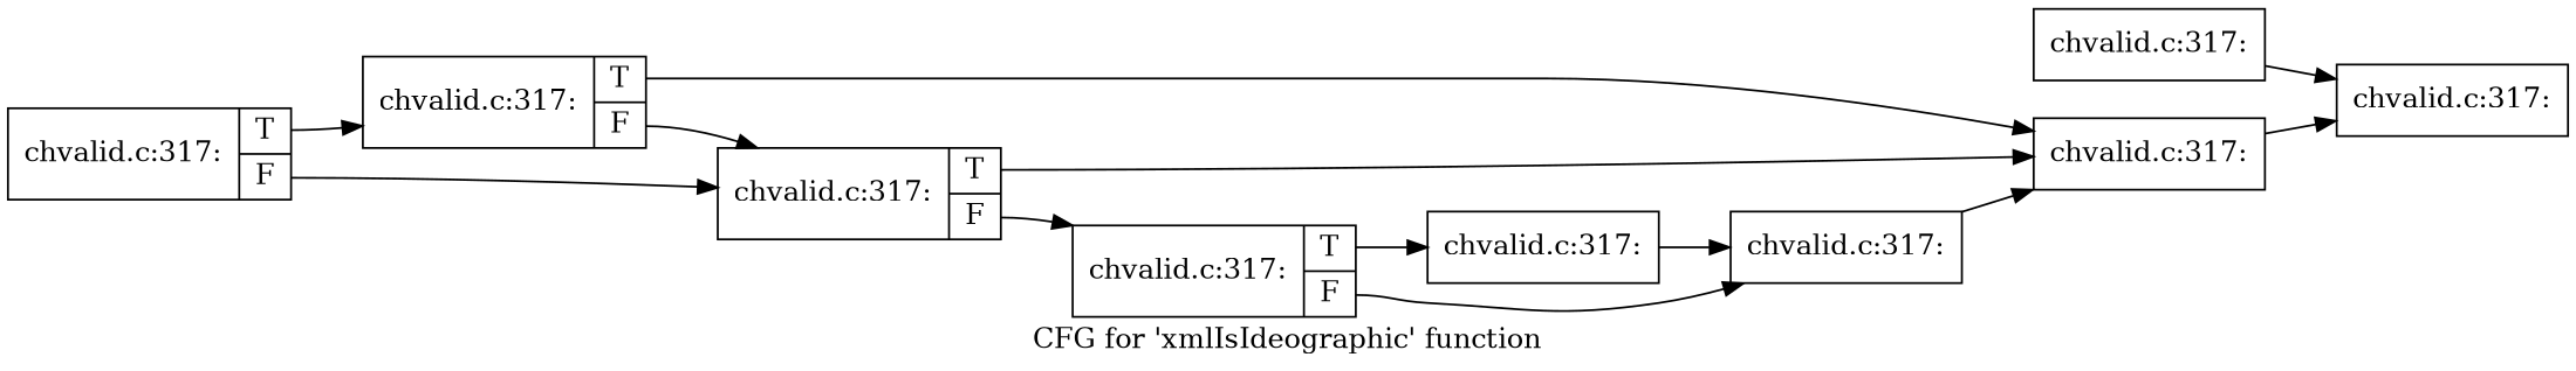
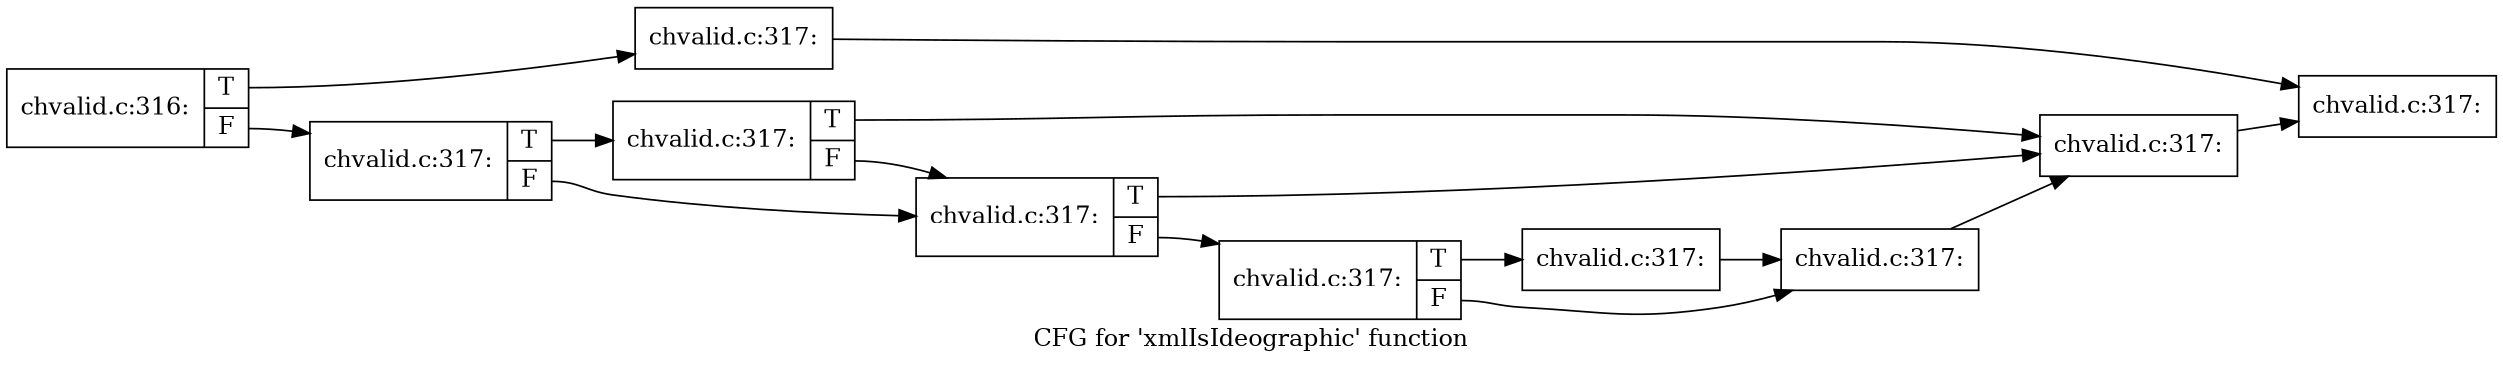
  digraph {
    label="CFG for 'xmlIsIdeographic' function"
    rankdir=LR
    node [shape=record]
    edge [tailport=s0]
+   n1 [label="{chvalid.c:316:|{<s0>T|<s1>F}}"]
    n2 [label="{chvalid.c:317:}"]
    n3 [label="{chvalid.c:317:|{<s0>T|<s1>F}}"]
    n4 [label="{chvalid.c:317:}"]
    n5 [label="{chvalid.c:317:|{<s0>T|<s1>F}}"]
    n6 [label="{chvalid.c:317:|{<s0>T|<s1>F}}"]
    n7 [label="{chvalid.c:317:}"]
    n8 [label="{chvalid.c:317:|{<s0>T|<s1>F}}"]
    n9 [label="{chvalid.c:317:}"]
    n10 [label="{chvalid.c:317:}"]
+   n1 -> n2
+   n1 -> n3 [tailport=s1]
    n2 -> n4 [tailport=""]
    n3 -> n5
    n3 -> n6 [tailport=s1]
    n5 -> n6 [tailport=s1]
    n5 -> n7
    n6 -> n7
    n6 -> n8 [tailport=s1]
    n7 -> n4 [tailport=""]
    n8 -> n9
    n8 -> n10 [tailport=s1]
    n9 -> n10 [tailport=""]
    n10 -> n7 [tailport=""]
  }
